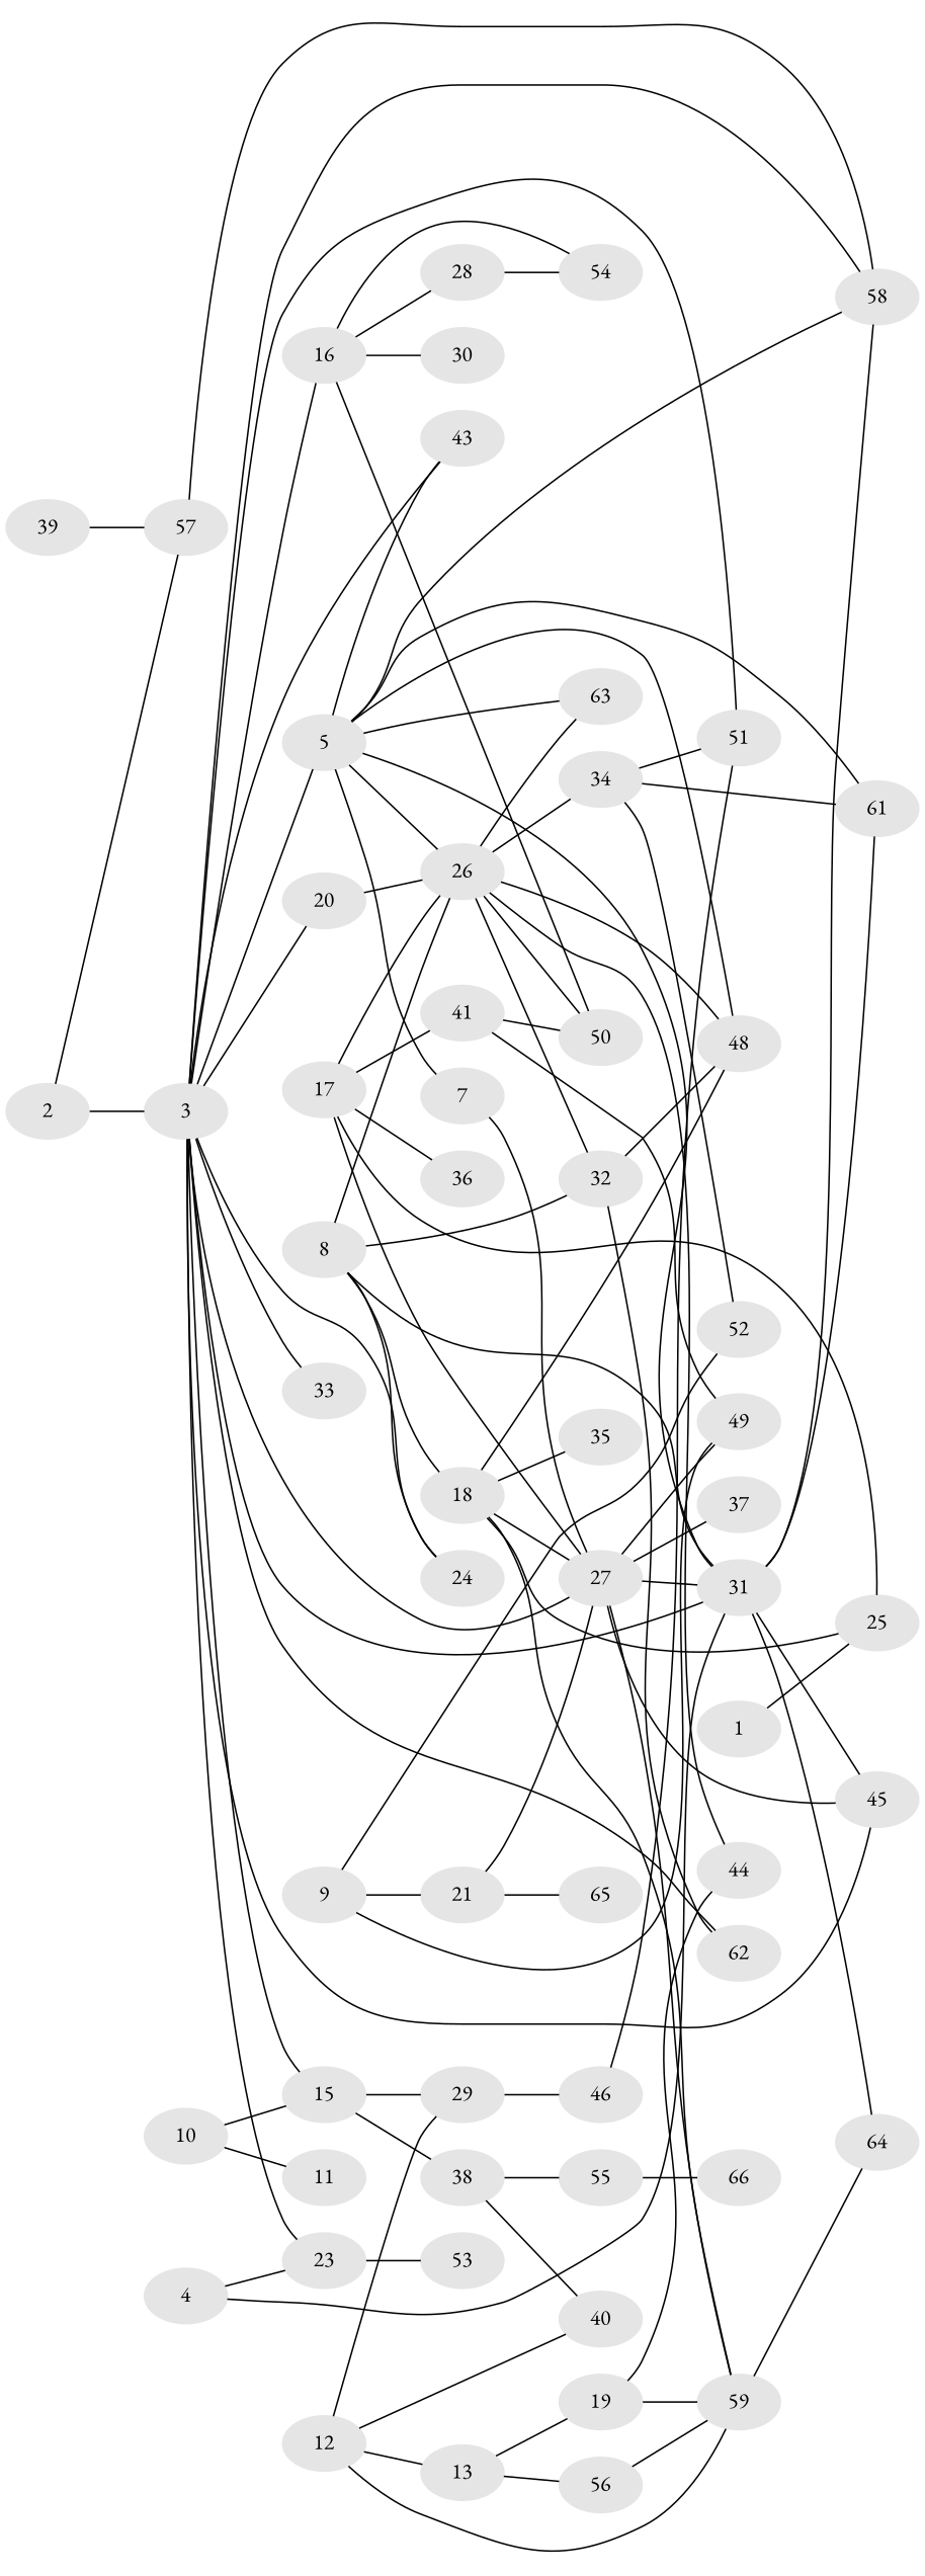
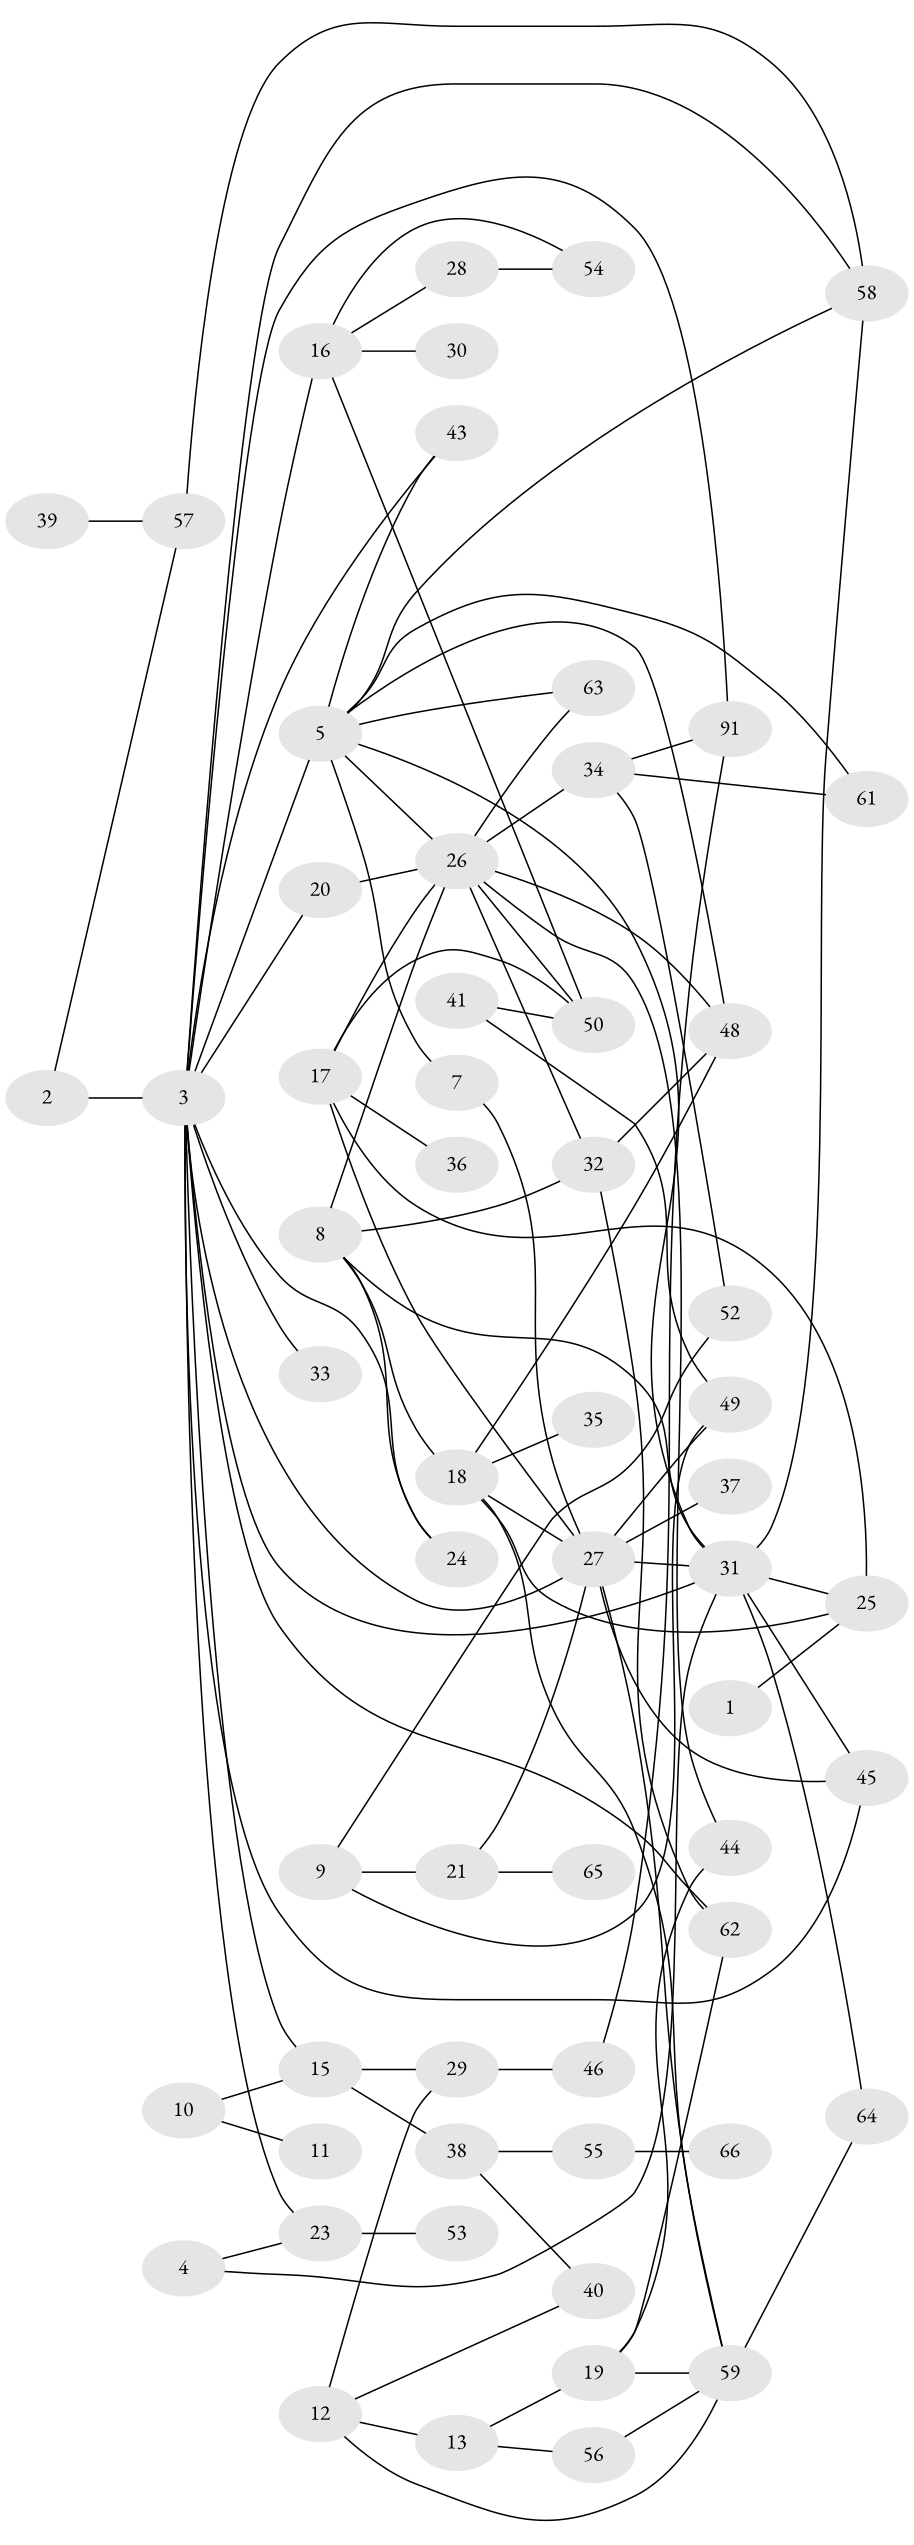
  graph {
    fontname="EB Garamond"
    rankdir=LR
    node [color=gray90 fontname="EB Garamond" style=filled]
    edge [fontname="EB Garamond" weight=1.0]
    1
    25
    3
    5
    15
    16
    20
    23
    24
    27
    31
    33
    43
    45
-   51
+   51 [label=91]
    58
    62
    2
    57
    7
    26
    48
    61
    63
    29
    38
    28
    30
    50
    54
    53
    49
    59
    37
    64
    4
    32
    44
    34
    8
    18
    35
    9
    21
    52
    65
    10
    11
    12
    13
    40
    19
    56
    46
    55
    17
    36
    41
    66
    39
    1 -- 25
    3 -- 5 [weight=2.0]
    3 -- 15
    3 -- 16
    3 -- 20
    3 -- 23
    3 -- 24
    3 -- 27
    3 -- 31
    3 -- 33
    3 -- 43
    3 -- 45
    3 -- 51
    3 -- 58
    3 -- 62
    5 -- 31
    5 -- 43
    5 -- 58
    5 -- 7 [weight=2.0]
    5 -- 26
    5 -- 48
    5 -- 61
    5 -- 63
    15 -- 29
    15 -- 38
    16 -- 28
    16 -- 30
    16 -- 50
    16 -- 54
    20 -- 26
    23 -- 53
    27 -- 31
    27 -- 45
    27 -- 49
    27 -- 59
    27 -- 37
    31 -- 45
    31 -- 58
-   31 -- 61
+   31 -- 25
    31 -- 64
    2 -- 3 [weight=2.0]
    2 -- 57
    57 -- 58
    7 -- 27
    26 -- 48
    26 -- 63
    26 -- 50
    26 -- 32
    26 -- 44
    26 -- 34
    29 -- 46
    38 -- 40
    38 -- 55
    28 -- 54 [weight=2.0]
    59 -- 64
    4 -- 23
    4 -- 31
    32 -- 62
    32 -- 48
    34 -- 51
    34 -- 61
    34 -- 52
    8 -- 24
    8 -- 31
    8 -- 26 [weight=2.0]
    8 -- 32
    8 -- 18
    18 -- 25
    18 -- 27
    18 -- 48
    18 -- 59
    18 -- 35
    9 -- 49
    9 -- 21
    9 -- 52
    21 -- 27
    21 -- 65
    10 -- 15
    10 -- 11
    12 -- 29
    12 -- 59
    12 -- 13
    12 -- 40
    13 -- 19
    13 -- 56 [weight=2.0]
+   19 -- 62
    19 -- 59 [weight=3.0]
    19 -- 44
    56 -- 59
    46 -- 51
    55 -- 66
    17 -- 25
    17 -- 27
    17 -- 26
    17 -- 36
-   17 -- 41
+   17 -- 50
    41 -- 50
    41 -- 49
    39 -- 57
  }
